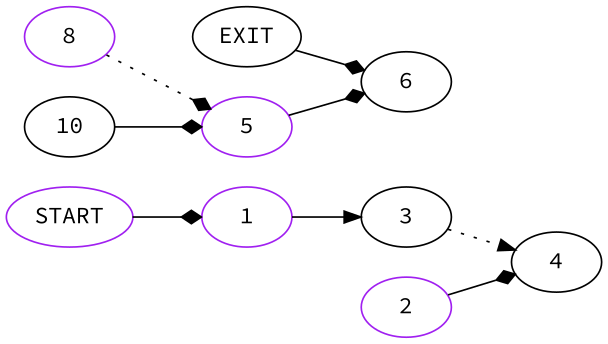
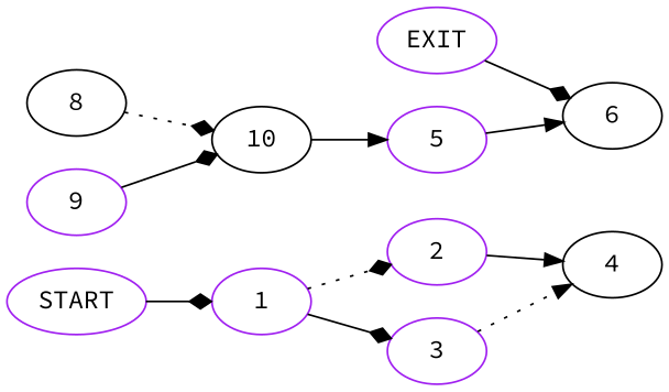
  digraph {
    fontname="Source Code Pro"
    rankdir=LR
    node [color=purple fontname="Source Code Pro"]
    edge [arrowhead=diamond fontname="Source Code Pro" style=solid]
    n1 [label=START]
    1
    2
-   3 [color=black]
-   n5 [color=black label=EXIT]
+   3
+   n5 [label=EXIT]
    6 [color=black]
    4 [color=black]
    5
-   8
+   8 [color=black]
    10 [color=black]
+   9
    n1 -> 1
-   1 -> 3 [arrowhead=normal]
-   2 -> 4
+   1 -> 2 [style=dotted]
+   1 -> 3
+   2 -> 4 [arrowhead=normal]
    3 -> 4 [arrowhead=normal style=dotted]
    n5 -> 6
-   5 -> 6
-   8 -> 5 [style=dotted]
-   10 -> 5
+   5 -> 6 [arrowhead=normal]
+   8 -> 10 [style=dotted]
+   10 -> 5 [arrowhead=normal]
+   9 -> 10
  }
